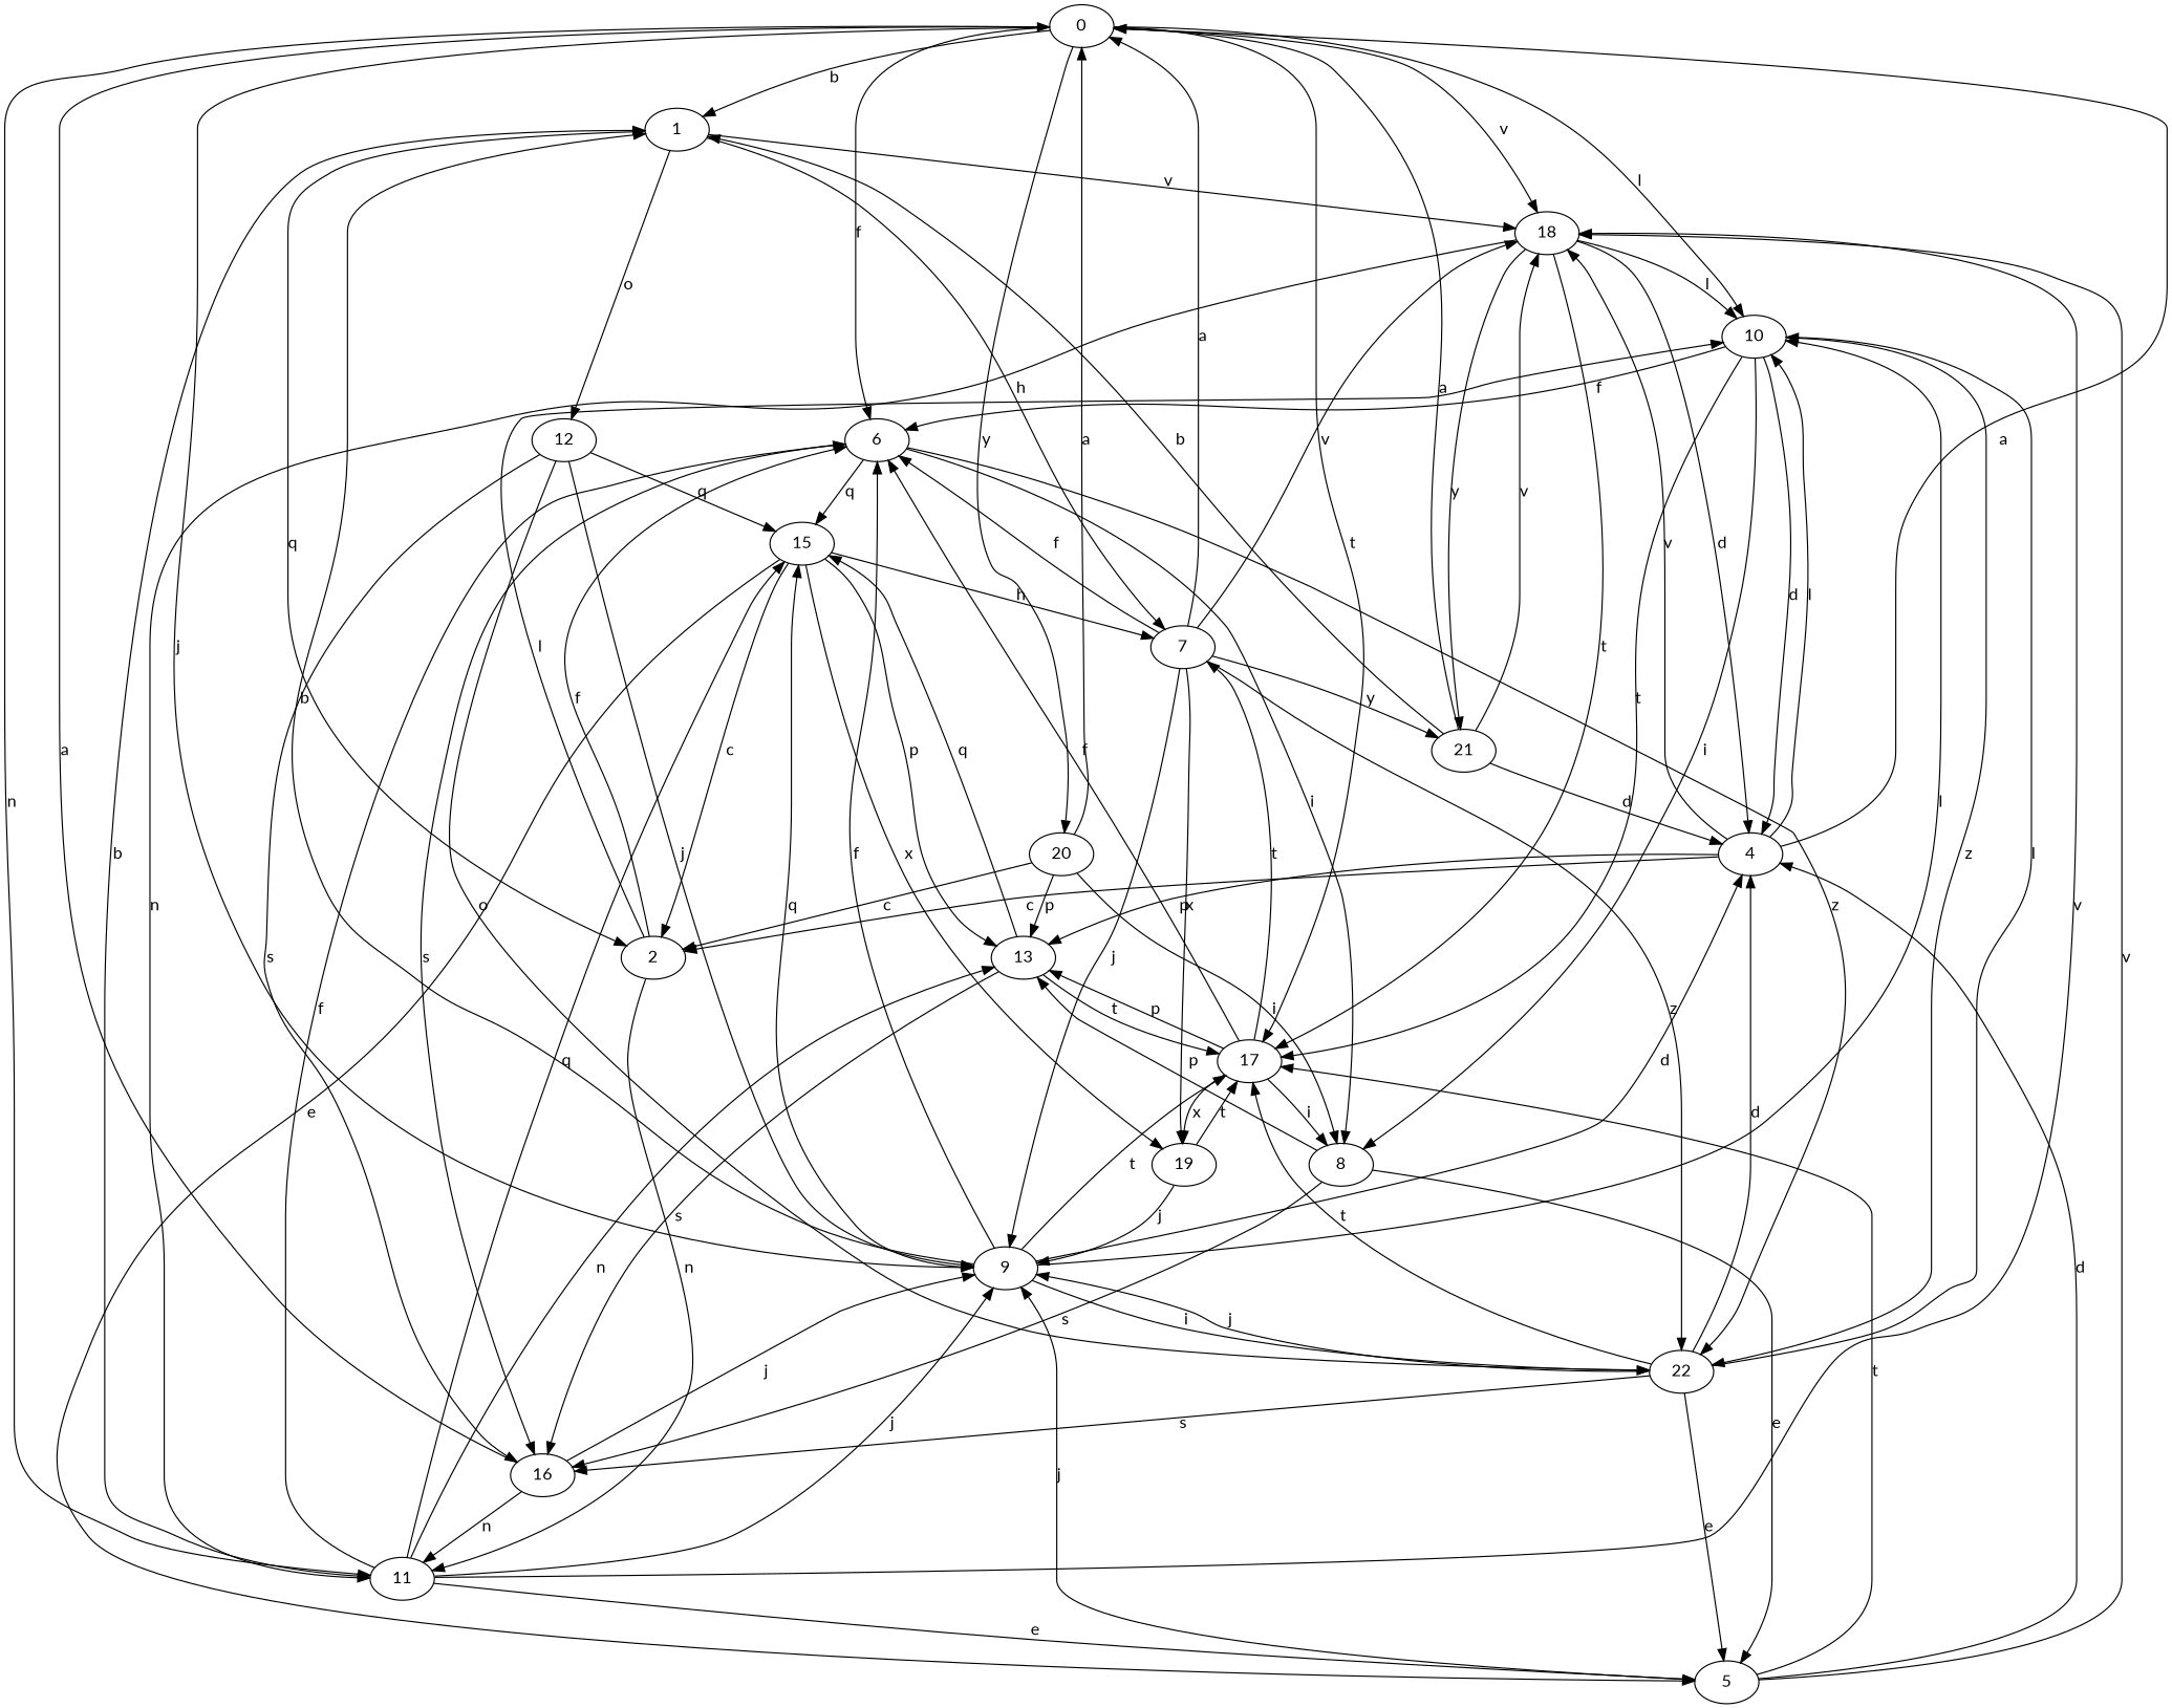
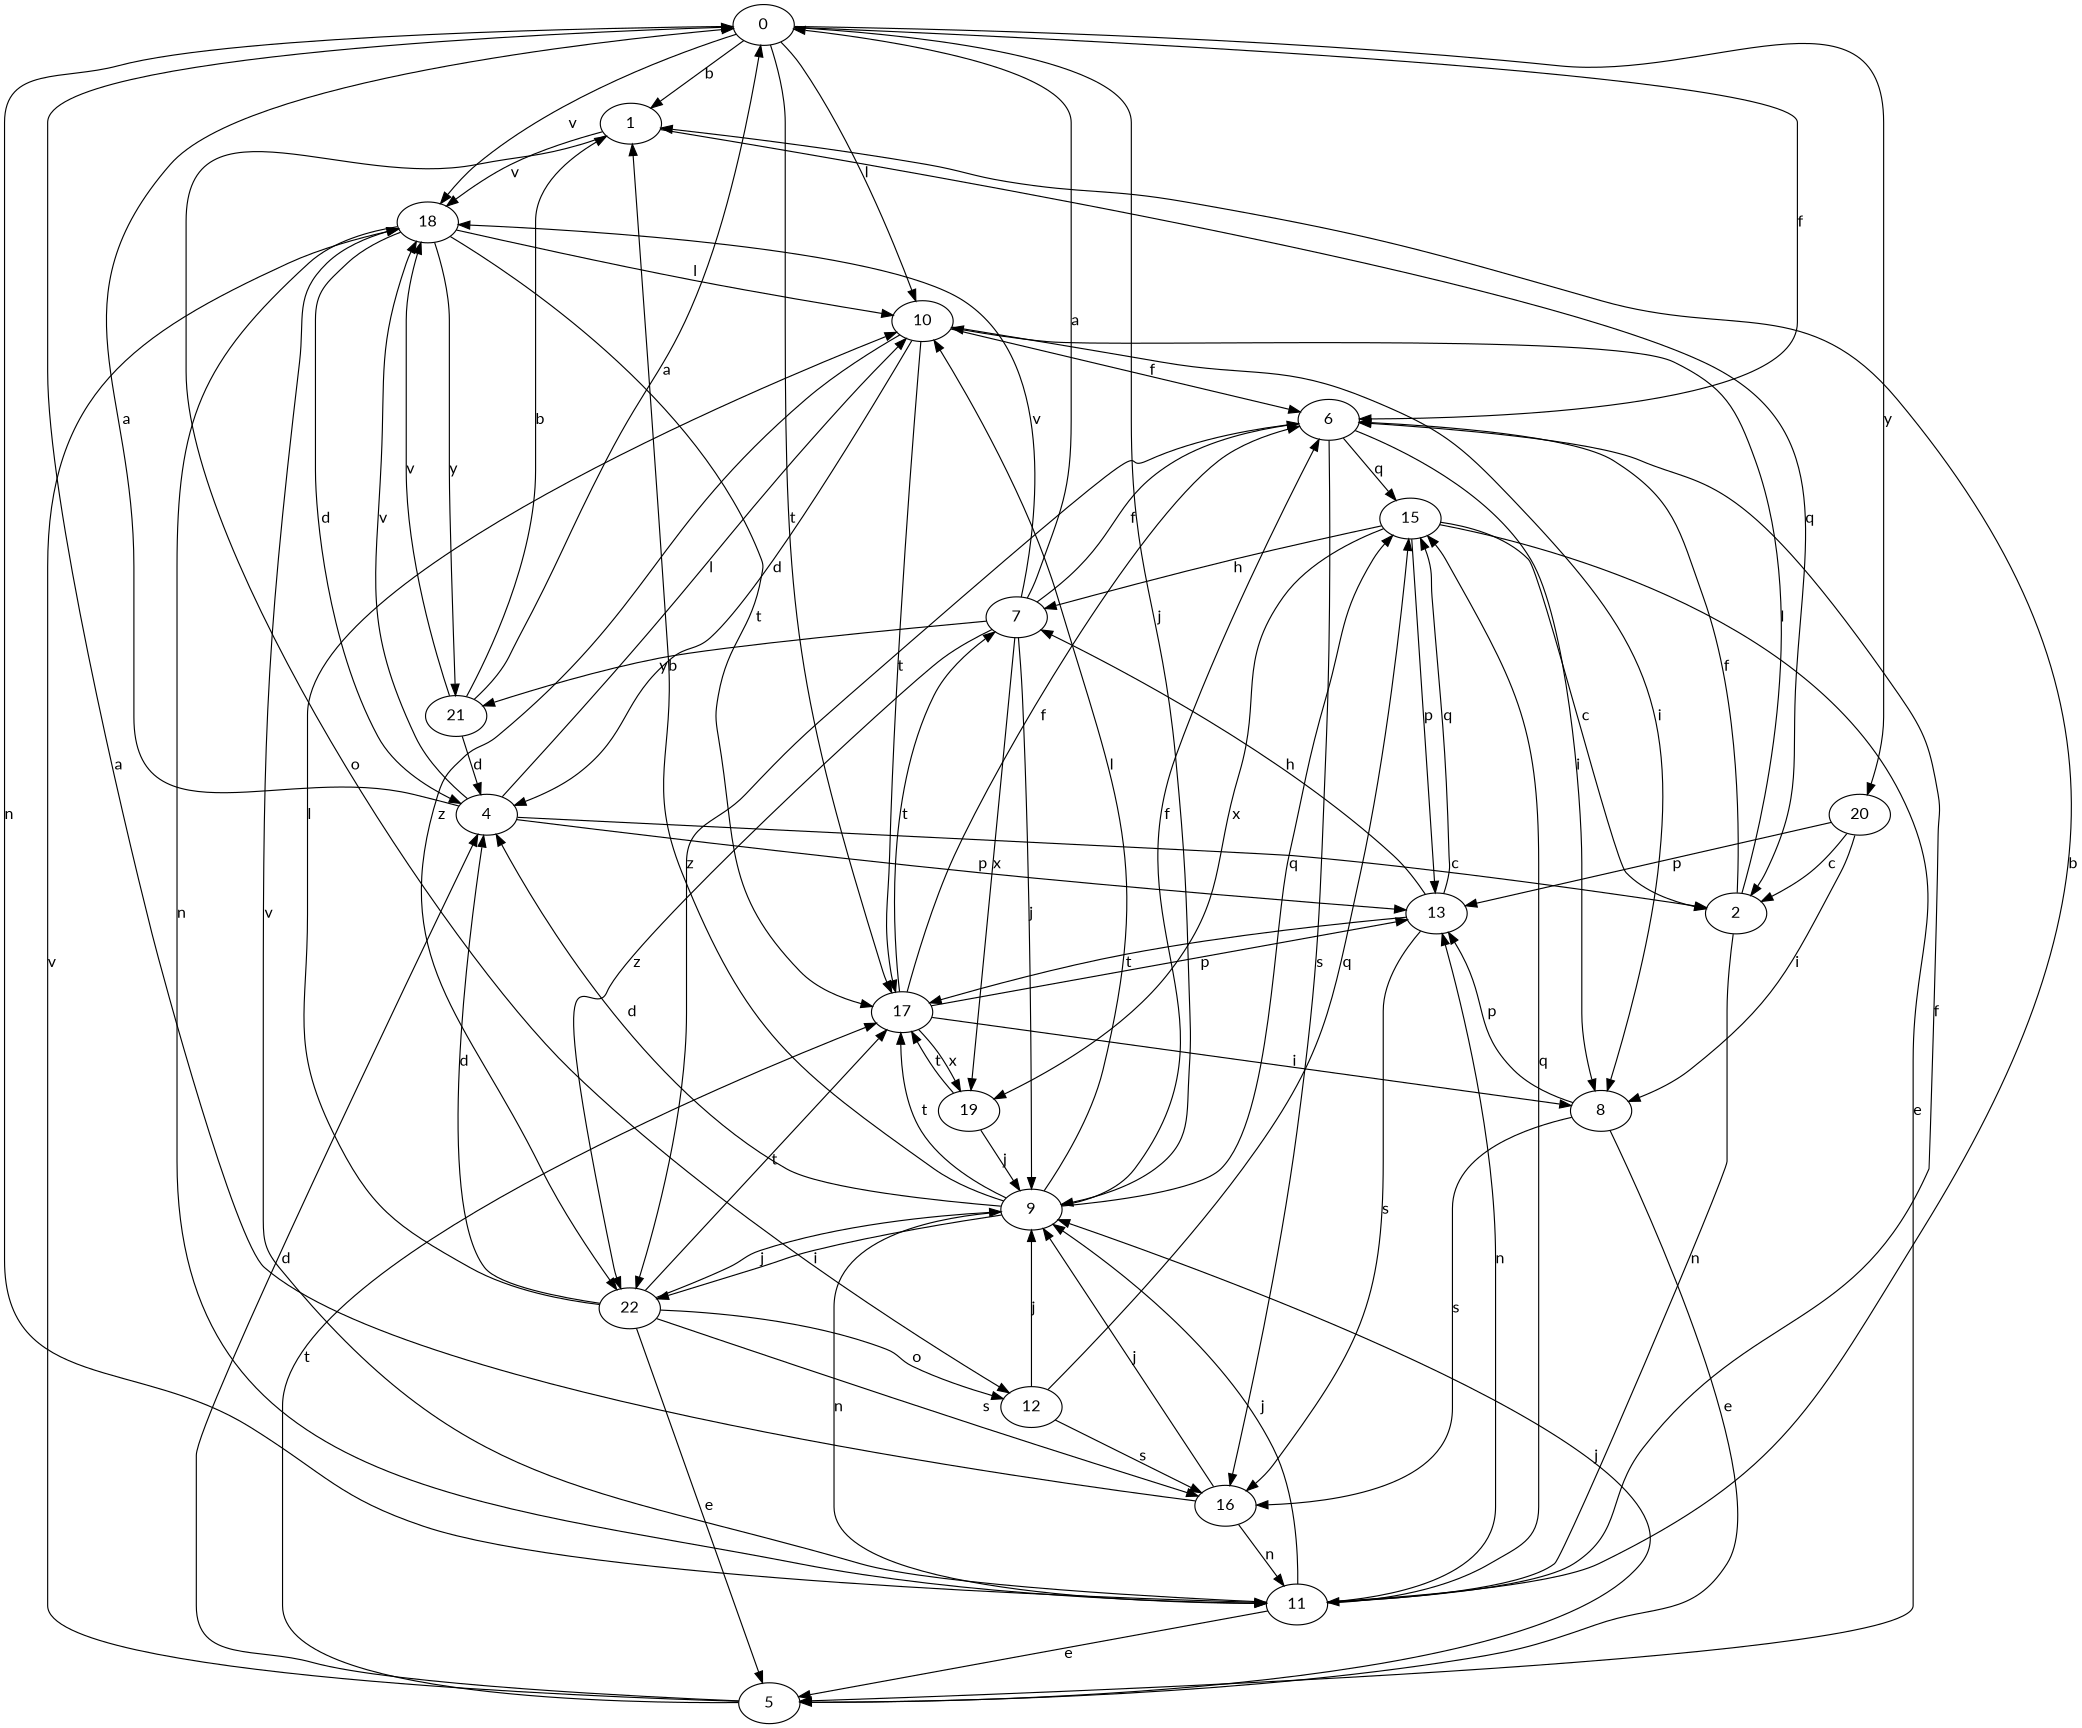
  strict digraph {
    fontname=Lato
    node [fontname=Lato]
    edge [fontname=Lato]
    0
    1
    6
    9
    10
    11
    17
    18
    20
    7
    12
    2
    15
    8
    16
    22
    4
    13
    5
    19
    21
    0 -> 1 [label=b]
    0 -> 6 [label=f]
    0 -> 9 [label=j]
    0 -> 10 [label=l]
    0 -> 11 [label=n]
    0 -> 17 [label=t]
    0 -> 18 [label=v]
    0 -> 20 [label=y]
    1 -> 18 [label=v]
-   1 -> 7 [label=h]
+   13 -> 7 [label=h]
    1 -> 12 [label=o]
    1 -> 2 [label=q]
    6 -> 15 [label=q]
    6 -> 8 [label=i]
    6 -> 16 [label=s]
    6 -> 22 [label=z]
    9 -> 1 [label=b]
    9 -> 6 [label=f]
    9 -> 10 [label=l]
+   9 -> 11 [label=n]
    9 -> 17 [label=t]
    9 -> 15 [label=q]
    9 -> 22 [label=i]
    9 -> 4 [label=d]
    10 -> 6 [label=f]
    10 -> 17 [label=t]
    10 -> 8 [label=i]
    10 -> 22 [label=z]
    10 -> 4 [label=d]
    11 -> 1 [label=b]
    11 -> 6 [label=f]
    11 -> 9 [label=j]
    11 -> 18 [label=v]
    11 -> 15 [label=q]
    11 -> 13 [label=n]
    11 -> 5 [label=e]
    17 -> 6 [label=f]
    17 -> 7 [label=t]
    17 -> 8 [label=i]
    17 -> 13 [label=p]
    17 -> 19 [label=x]
    18 -> 10 [label=l]
    18 -> 11 [label=n]
    18 -> 17 [label=t]
    18 -> 4 [label=d]
    18 -> 21 [label=y]
-   20 -> 0 [label=a]
    20 -> 2 [label=c]
    20 -> 8 [label=i]
    20 -> 13 [label=p]
    7 -> 0 [label=a]
    7 -> 6 [label=f]
    7 -> 9 [label=j]
    7 -> 18 [label=v]
    7 -> 22 [label=z]
    7 -> 19 [label=x]
    7 -> 21 [label=y]
    12 -> 9 [label=j]
    12 -> 15 [label=q]
    12 -> 16 [label=s]
    2 -> 6 [label=f]
    2 -> 10 [label=l]
    2 -> 11 [label=n]
    15 -> 7 [label=h]
    15 -> 2 [label=c]
    15 -> 13 [label=p]
    15 -> 5 [label=e]
    15 -> 19 [label=x]
    8 -> 16 [label=s]
    8 -> 13 [label=p]
    8 -> 5 [label=e]
    16 -> 0 [label=a]
    16 -> 9 [label=j]
    16 -> 11 [label=n]
    22 -> 9 [label=j]
    22 -> 10 [label=l]
    22 -> 17 [label=t]
-   12 -> 22 [label=o]
+   22 -> 12 [label=o]
    22 -> 16 [label=s]
    22 -> 4 [label=d]
    22 -> 5 [label=e]
    4 -> 0 [label=a]
    4 -> 10 [label=l]
    4 -> 18 [label=v]
    4 -> 2 [label=c]
    4 -> 13 [label=p]
    13 -> 17 [label=t]
    13 -> 15 [label=q]
    13 -> 16 [label=s]
    5 -> 9 [label=j]
    5 -> 17 [label=t]
    5 -> 18 [label=v]
    5 -> 4 [label=d]
    19 -> 9 [label=j]
    19 -> 17 [label=t]
    21 -> 0 [label=a]
    21 -> 1 [label=b]
    21 -> 18 [label=v]
    21 -> 4 [label=d]
  }
